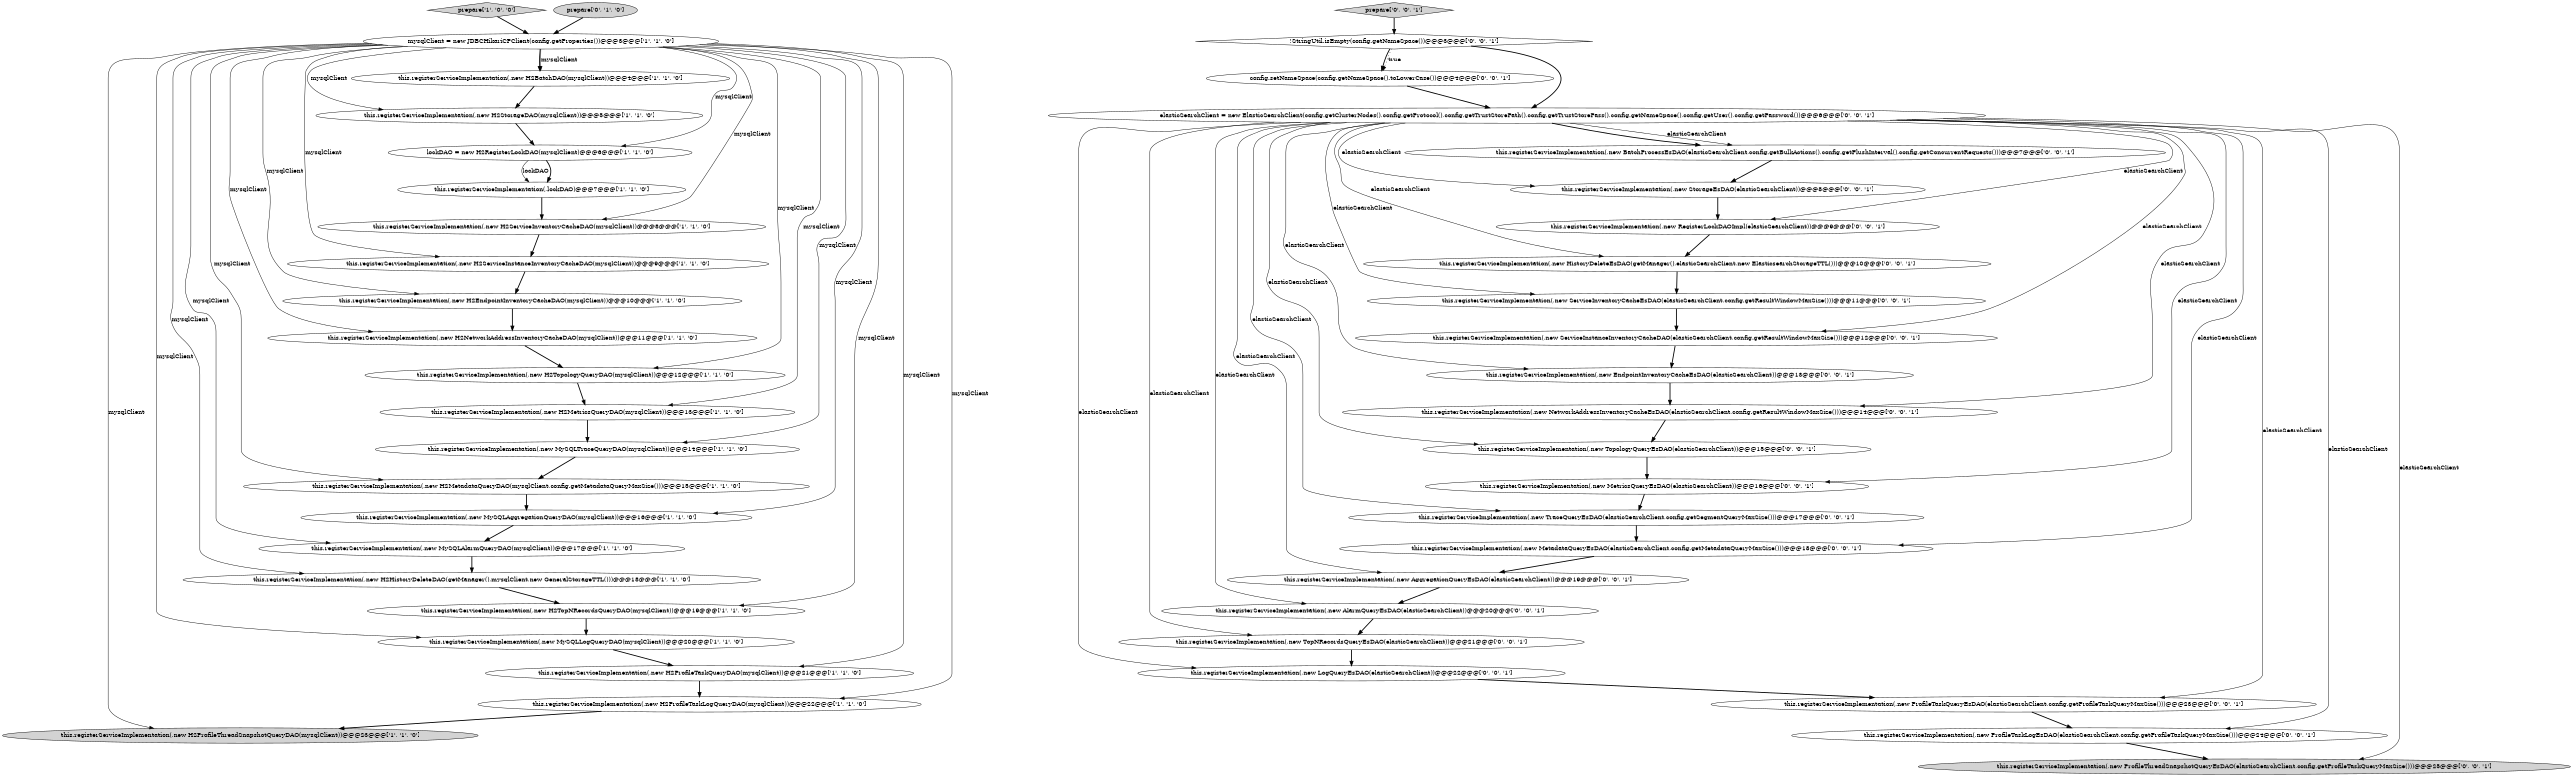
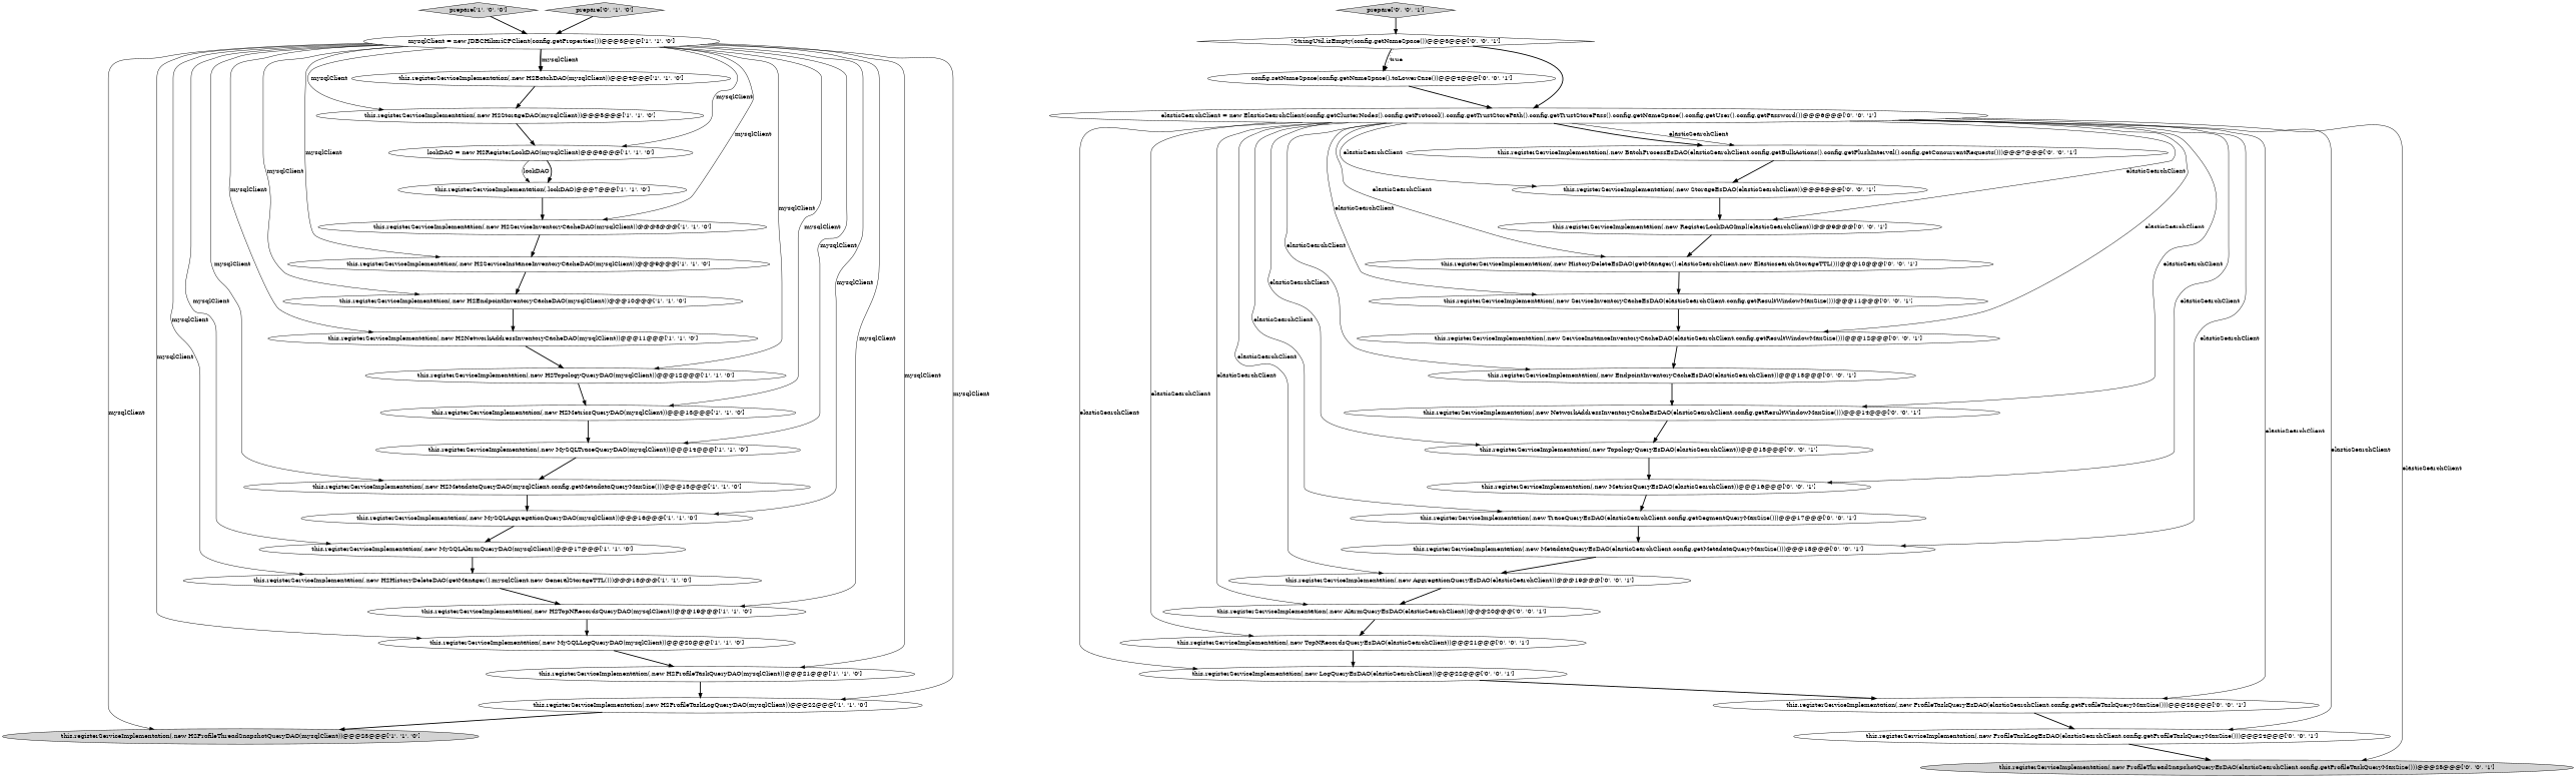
  digraph {
    node [fillcolor=white shape=ellipse style=filled]
    edge [style=bold]
    n1 [fillcolor=lightgray label="this.registerServiceImplementation(,new H2ProfileThreadSnapshotQueryDAO(mysqlClient))@@@23@@@['1', '1', '0']"]
    n2 [label="this.registerServiceImplementation(,new H2ProfileTaskQueryDAO(mysqlClient))@@@21@@@['1', '1', '0']"]
    n3 [label="this.registerServiceImplementation(,new H2ProfileTaskLogQueryDAO(mysqlClient))@@@22@@@['1', '1', '0']"]
    n4 [label="this.registerServiceImplementation(,new TopNRecordsQueryEsDAO(elasticSearchClient))@@@21@@@['0', '0', '1']"]
    n5 [label="this.registerServiceImplementation(,new LogQueryEsDAO(elasticSearchClient))@@@22@@@['0', '0', '1']"]
    n6 [label="this.registerServiceImplementation(,new MetricsQueryEsDAO(elasticSearchClient))@@@16@@@['0', '0', '1']"]
    n7 [label="this.registerServiceImplementation(,new TraceQueryEsDAO(elasticSearchClient,config.getSegmentQueryMaxSize()))@@@17@@@['0', '0', '1']"]
    n8 [label="this.registerServiceImplementation(,new MySQLTraceQueryDAO(mysqlClient))@@@14@@@['1', '1', '0']"]
    n9 [label="this.registerServiceImplementation(,new H2MetadataQueryDAO(mysqlClient,config.getMetadataQueryMaxSize()))@@@15@@@['1', '1', '0']"]
    n10 [label="this.registerServiceImplementation(,new MetadataQueryEsDAO(elasticSearchClient,config.getMetadataQueryMaxSize()))@@@18@@@['0', '0', '1']"]
    n11 [label="this.registerServiceImplementation(,new ServiceInventoryCacheEsDAO(elasticSearchClient,config.getResultWindowMaxSize()))@@@11@@@['0', '0', '1']"]
    n12 [label="this.registerServiceImplementation(,new ServiceInstanceInventoryCacheDAO(elasticSearchClient,config.getResultWindowMaxSize()))@@@12@@@['0', '0', '1']"]
    n13 [label="this.registerServiceImplementation(,new ProfileTaskQueryEsDAO(elasticSearchClient,config.getProfileTaskQueryMaxSize()))@@@23@@@['0', '0', '1']"]
    n14 [fillcolor=lightgray label="prepare['0', '0', '1']" shape=diamond]
    n15 [label="!StringUtil.isEmpty(config.getNameSpace())@@@3@@@['0', '0', '1']" shape=diamond]
    n16 [label="this.registerServiceImplementation(,new H2EndpointInventoryCacheDAO(mysqlClient))@@@10@@@['1', '1', '0']"]
    n17 [label="this.registerServiceImplementation(,new H2NetworkAddressInventoryCacheDAO(mysqlClient))@@@11@@@['1', '1', '0']"]
    n18 [label="lockDAO = new H2RegisterLockDAO(mysqlClient)@@@6@@@['1', '1', '0']"]
    n19 [label="this.registerServiceImplementation(,lockDAO)@@@7@@@['1', '1', '0']"]
    n20 [label="this.registerServiceImplementation(,new H2MetricsQueryDAO(mysqlClient))@@@13@@@['1', '1', '0']"]
    n21 [label="this.registerServiceImplementation(,new RegisterLockDAOImpl(elasticSearchClient))@@@9@@@['0', '0', '1']"]
    n22 [label="this.registerServiceImplementation(,new HistoryDeleteEsDAO(getManager(),elasticSearchClient,new ElasticsearchStorageTTL()))@@@10@@@['0', '0', '1']"]
    n23 [label="this.registerServiceImplementation(,new H2HistoryDeleteDAO(getManager(),mysqlClient,new GeneralStorageTTL()))@@@18@@@['1', '1', '0']"]
    n24 [label="this.registerServiceImplementation(,new H2TopNRecordsQueryDAO(mysqlClient))@@@19@@@['1', '1', '0']"]
    n25 [fillcolor=lightgray label="this.registerServiceImplementation(,new ProfileThreadSnapshotQueryEsDAO(elasticSearchClient,config.getProfileTaskQueryMaxSize()))@@@25@@@['0', '0', '1']"]
    n26 [label="this.registerServiceImplementation(,new StorageEsDAO(elasticSearchClient))@@@8@@@['0', '0', '1']"]
    n27 [label="this.registerServiceImplementation(,new H2TopologyQueryDAO(mysqlClient))@@@12@@@['1', '1', '0']"]
    n28 [label="config.setNameSpace(config.getNameSpace().toLowerCase())@@@4@@@['0', '0', '1']"]
    n29 [label="elasticSearchClient = new ElasticSearchClient(config.getClusterNodes(),config.getProtocol(),config.getTrustStorePath(),config.getTrustStorePass(),config.getNameSpace(),config.getUser(),config.getPassword())@@@6@@@['0', '0', '1']"]
    n30 [label="this.registerServiceImplementation(,new H2StorageDAO(mysqlClient))@@@5@@@['1', '1', '0']"]
    n31 [label="this.registerServiceImplementation(,new AlarmQueryEsDAO(elasticSearchClient))@@@20@@@['0', '0', '1']"]
    n32 [label="this.registerServiceImplementation(,new MySQLAggregationQueryDAO(mysqlClient))@@@16@@@['1', '1', '0']"]
    n33 [label="this.registerServiceImplementation(,new MySQLAlarmQueryDAO(mysqlClient))@@@17@@@['1', '1', '0']"]
    n34 [label="this.registerServiceImplementation(,new ProfileTaskLogEsDAO(elasticSearchClient,config.getProfileTaskQueryMaxSize()))@@@24@@@['0', '0', '1']"]
    n35 [label="this.registerServiceImplementation(,new H2ServiceInstanceInventoryCacheDAO(mysqlClient))@@@9@@@['1', '1', '0']"]
    n36 [label="this.registerServiceImplementation(,new BatchProcessEsDAO(elasticSearchClient,config.getBulkActions(),config.getFlushInterval(),config.getConcurrentRequests()))@@@7@@@['0', '0', '1']"]
    n37 [label="this.registerServiceImplementation(,new MySQLLogQueryDAO(mysqlClient))@@@20@@@['1', '1', '0']"]
    n38 [label="this.registerServiceImplementation(,new TopologyQueryEsDAO(elasticSearchClient))@@@15@@@['0', '0', '1']"]
    n39 [label="this.registerServiceImplementation(,new EndpointInventoryCacheEsDAO(elasticSearchClient))@@@13@@@['0', '0', '1']"]
    n40 [label="this.registerServiceImplementation(,new AggregationQueryEsDAO(elasticSearchClient))@@@19@@@['0', '0', '1']"]
    n41 [label="this.registerServiceImplementation(,new H2ServiceInventoryCacheDAO(mysqlClient))@@@8@@@['1', '1', '0']"]
    n42 [label="this.registerServiceImplementation(,new H2BatchDAO(mysqlClient))@@@4@@@['1', '1', '0']"]
    n43 [label="this.registerServiceImplementation(,new NetworkAddressInventoryCacheEsDAO(elasticSearchClient,config.getResultWindowMaxSize()))@@@14@@@['0', '0', '1']"]
    n44 [fillcolor=lightgray label="prepare['1', '0', '0']" shape=diamond]
    n45 [label="mysqlClient = new JDBCHikariCPClient(config.getProperties())@@@3@@@['1', '1', '0']"]
-   n46 [fillcolor=lightgray label="prepare['0', '1', '0']"]
+   n46 [fillcolor=lightgray label="prepare['0', '1', '0']" shape=diamond]
    n2 -> n3
    n3 -> n1
    n4 -> n5
    n5 -> n13
    n6 -> n7
    n7 -> n10
    n8 -> n9
    n9 -> n32
    n10 -> n40
    n11 -> n12
    n12 -> n39
    n13 -> n34
    n14 -> n15
    n15 -> n28 [label=true style=dotted]
    n15 -> n28
    n15 -> n29
    n16 -> n17
    n17 -> n27
    n18 -> n19
    n18 -> n19 [label=lockDAO style=solid]
    n19 -> n41
    n20 -> n8
    n21 -> n22
    n22 -> n11
    n23 -> n24
    n24 -> n37
    n26 -> n21
    n27 -> n20
    n28 -> n29
    n29 -> n4 [label=elasticSearchClient style=solid]
    n29 -> n5 [label=elasticSearchClient style=solid]
    n29 -> n6 [label=elasticSearchClient style=solid]
    n29 -> n7 [label=elasticSearchClient style=solid]
    n29 -> n10 [label=elasticSearchClient style=solid]
    n29 -> n11 [label=elasticSearchClient style=solid]
    n29 -> n12 [label=elasticSearchClient style=solid]
    n29 -> n13 [label=elasticSearchClient style=solid]
    n29 -> n21 [label=elasticSearchClient style=solid]
    n29 -> n22 [label=elasticSearchClient style=solid]
    n29 -> n25 [label=elasticSearchClient style=solid]
    n29 -> n26 [label=elasticSearchClient style=solid]
    n29 -> n31 [label=elasticSearchClient style=solid]
    n29 -> n34 [label=elasticSearchClient style=solid]
    n29 -> n36 [label=elasticSearchClient style=solid]
    n29 -> n36
    n29 -> n38 [label=elasticSearchClient style=solid]
    n29 -> n39 [label=elasticSearchClient style=solid]
    n29 -> n40 [label=elasticSearchClient style=solid]
    n29 -> n43 [label=elasticSearchClient style=solid]
    n30 -> n18
    n31 -> n4
    n32 -> n33
    n33 -> n23
    n34 -> n25
    n35 -> n16
    n36 -> n26
    n37 -> n2
    n38 -> n6
    n39 -> n43
    n40 -> n31
    n41 -> n35
    n42 -> n30
    n43 -> n38
    n44 -> n45
    n45 -> n1 [label=mysqlClient style=solid]
    n45 -> n2 [label=mysqlClient style=solid]
    n45 -> n3 [label=mysqlClient style=solid]
    n45 -> n8 [label=mysqlClient style=solid]
    n45 -> n9 [label=mysqlClient style=solid]
    n45 -> n16 [label=mysqlClient style=solid]
    n45 -> n17 [label=mysqlClient style=solid]
    n45 -> n18 [label=mysqlClient style=solid]
    n45 -> n20 [label=mysqlClient style=solid]
    n45 -> n23 [label=mysqlClient style=solid]
    n45 -> n24 [label=mysqlClient style=solid]
    n45 -> n27 [label=mysqlClient style=solid]
    n45 -> n30 [label=mysqlClient style=solid]
    n45 -> n32 [label=mysqlClient style=solid]
    n45 -> n33 [label=mysqlClient style=solid]
    n45 -> n35 [label=mysqlClient style=solid]
    n45 -> n37 [label=mysqlClient style=solid]
    n45 -> n41 [label=mysqlClient style=solid]
    n45 -> n42 [label=mysqlClient style=solid]
    n45 -> n42
    n46 -> n45
  }
